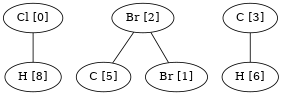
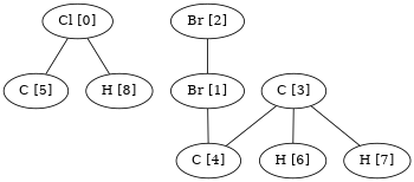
  graph {
    n1 [label="Cl [0]"]
    n2 [label="C [5]"]
    n3 [label="H [8]"]
    n4 [label="Br [1]"]
+   n5 [label="C [4]"]
    n6 [label="Br [2]"]
    n7 [label="C [3]"]
    n8 [label="H [6]"]
-   n6 -- n2
+   n9 [label="H [7]"]
+   n1 -- n2
    n1 -- n3
+   n4 -- n5
    n6 -- n4
+   n7 -- n5
    n7 -- n8
+   n7 -- n9
  }
